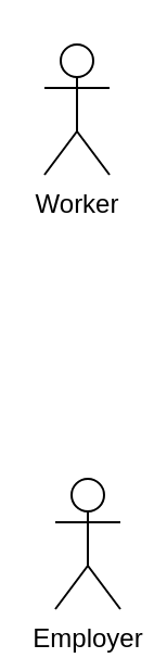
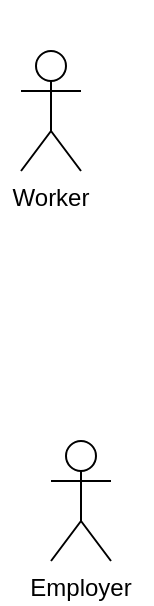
  <mxCell id="0" />
  <mxCell id="1" parent="0" />
- <mxCell id="2" value="Worker" style="shape=umlActor;verticalLabelPosition=bottom;verticalAlign=top;html=1;outlineConnect=0;" vertex="1" parent="1"><mxGeometry x="20" y="20" width="30" height="60" as="geometry" /></mxCell>
+ <mxCell id="2" value="Worker" style="shape=umlActor;verticalLabelPosition=bottom;verticalAlign=top;html=1;outlineConnect=0;" vertex="1" parent="1"><mxGeometry x="10" y="25" width="30" height="60" as="geometry" /></mxCell>
  <mxCell id="3" value="&lt;div&gt;Employer&lt;/div&gt;" style="shape=umlActor;verticalLabelPosition=bottom;verticalAlign=top;html=1;outlineConnect=0;" vertex="1" parent="1"><mxGeometry x="25" y="220" width="30" height="60" as="geometry" /></mxCell>
